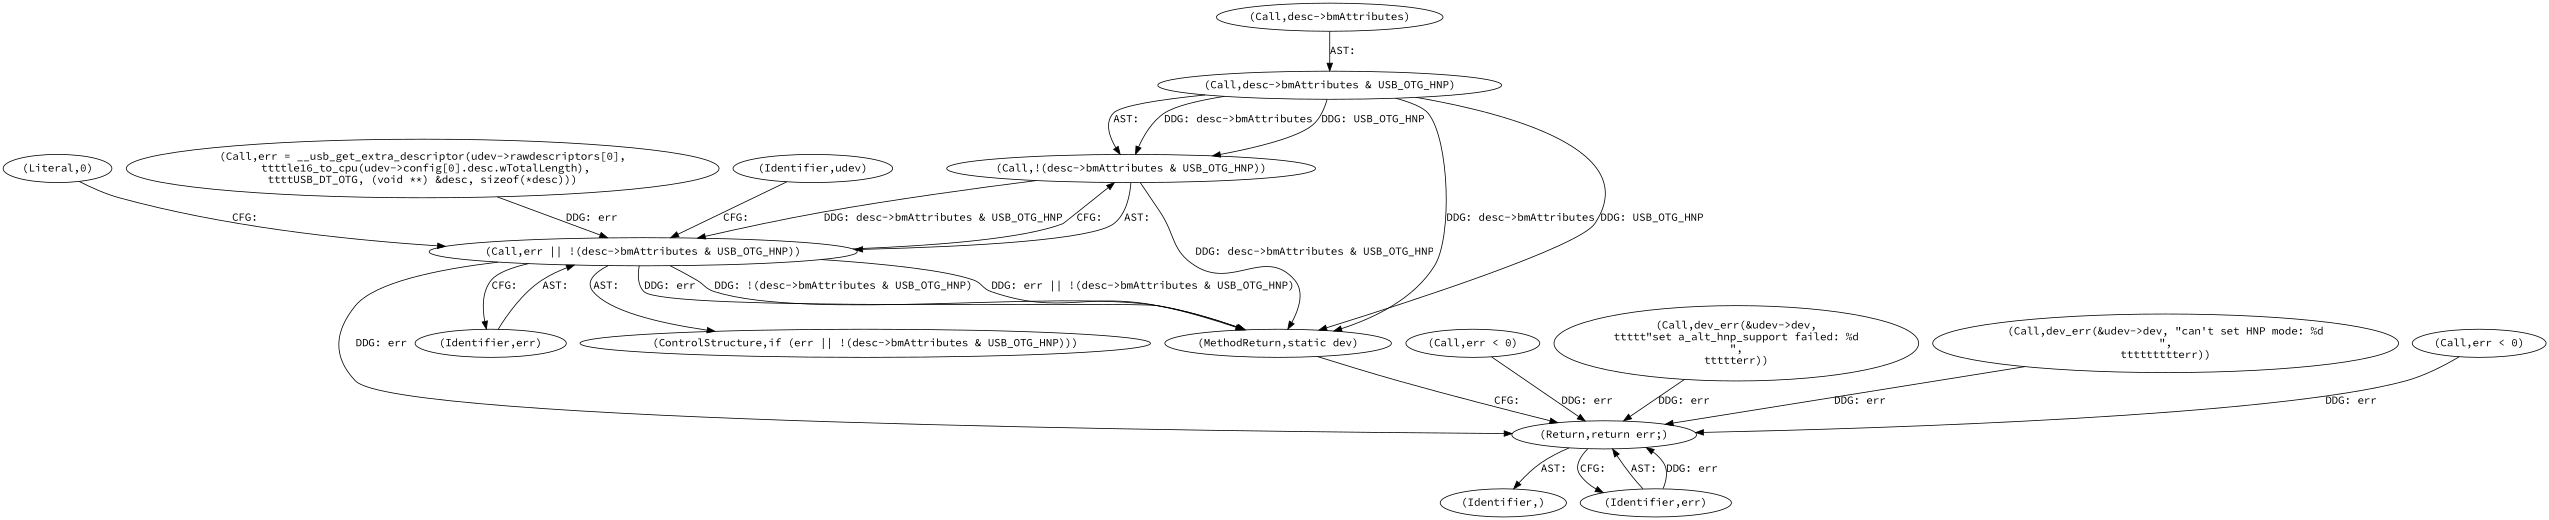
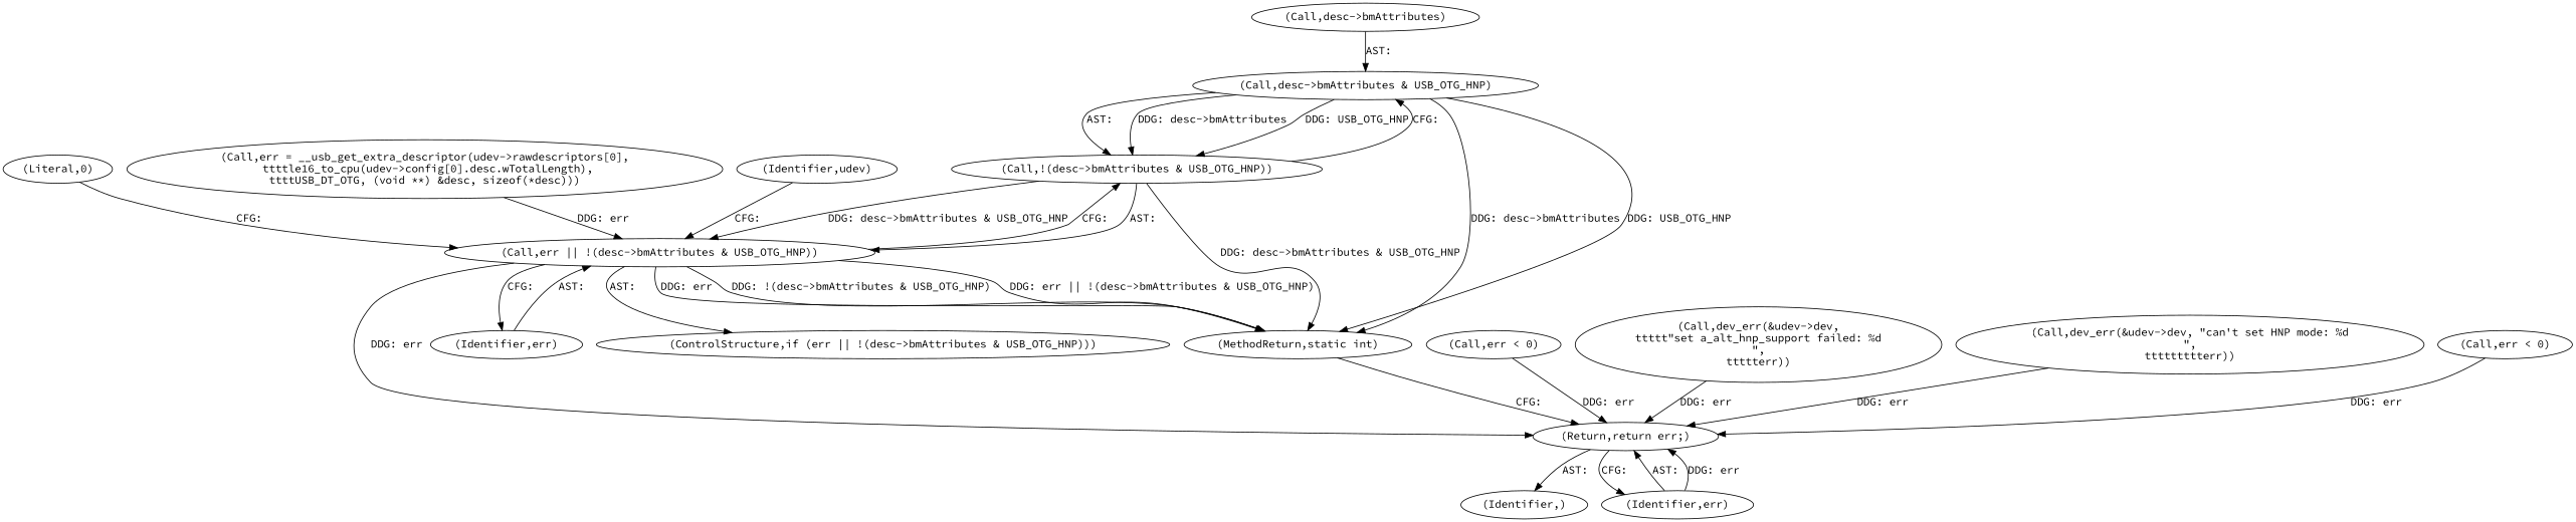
  digraph {
    fontname="Source Code Pro"
    node [fontname="Source Code Pro"]
    edge [fontname="Source Code Pro"]
    n1 [label="(Call,desc->bmAttributes & USB_OTG_HNP)"]
    n2 [label="(Call,!(desc->bmAttributes & USB_OTG_HNP))"]
-   n3 [label="(MethodReturn,static dev)"]
+   n3 [label="(MethodReturn,static int)"]
    n4 [label="(Call,err || !(desc->bmAttributes & USB_OTG_HNP))"]
    n5 [label="(Return,return err;)"]
    n6 [label="(Identifier,err)"]
    n7 [label="(ControlStructure,if (err || !(desc->bmAttributes & USB_OTG_HNP)))"]
    n8 [label="(Identifier,)"]
    n9 [label="(Identifier,err)"]
    n10 [label="(Literal,0)"]
    n11 [label="(Call,err = __usb_get_extra_descriptor(udev->rawdescriptors[0],\n \t\t\t\tle16_to_cpu(udev->config[0].desc.wTotalLength),\n\t\t\t\tUSB_DT_OTG, (void **) &desc, sizeof(*desc)))"]
    n12 [label="(Call,err < 0)"]
    n13 [label="(Call,desc->bmAttributes)"]
    n14 [label="(Call,dev_err(&udev->dev,\n\t\t\t\t\t\"set a_alt_hnp_support failed: %d\n\",\n\t\t\t\t\terr))"]
    n15 [label="(Call,dev_err(&udev->dev, \"can't set HNP mode: %d\n\",\n\t\t\t\t\t\t\t\t\terr))"]
    n16 [label="(Identifier,udev)"]
    n17 [label="(Call,err < 0)"]
    n1 -> n2 [label="AST: "]
    n1 -> n2 [label="DDG: desc->bmAttributes"]
    n1 -> n2 [label="DDG: USB_OTG_HNP"]
    n1 -> n3 [label="DDG: desc->bmAttributes"]
    n1 -> n3 [label="DDG: USB_OTG_HNP"]
+   n2 -> n1 [label="CFG: "]
    n2 -> n3 [label="DDG: desc->bmAttributes & USB_OTG_HNP"]
    n2 -> n4 [label="AST: "]
    n2 -> n4 [label="DDG: desc->bmAttributes & USB_OTG_HNP"]
    n3 -> n5 [label="CFG: "]
    n4 -> n2 [label="CFG: "]
    n4 -> n3 [label="DDG: err"]
    n4 -> n3 [label="DDG: !(desc->bmAttributes & USB_OTG_HNP)"]
    n4 -> n3 [label="DDG: err || !(desc->bmAttributes & USB_OTG_HNP)"]
    n4 -> n5 [label="DDG: err"]
    n4 -> n6 [label="CFG: "]
    n4 -> n7 [label="AST: "]
    n5 -> n8 [label="AST: "]
    n5 -> n9 [label="CFG: "]
    n6 -> n4 [label="AST: "]
    n9 -> n5 [label="AST: "]
    n9 -> n5 [label="DDG: err"]
    n10 -> n4 [label="CFG: "]
    n11 -> n4 [label="DDG: err"]
    n12 -> n5 [label="DDG: err"]
    n13 -> n1 [label="AST: "]
    n14 -> n5 [label="DDG: err"]
    n15 -> n5 [label="DDG: err"]
    n16 -> n4 [label="CFG: "]
    n17 -> n5 [label="DDG: err"]
  }
